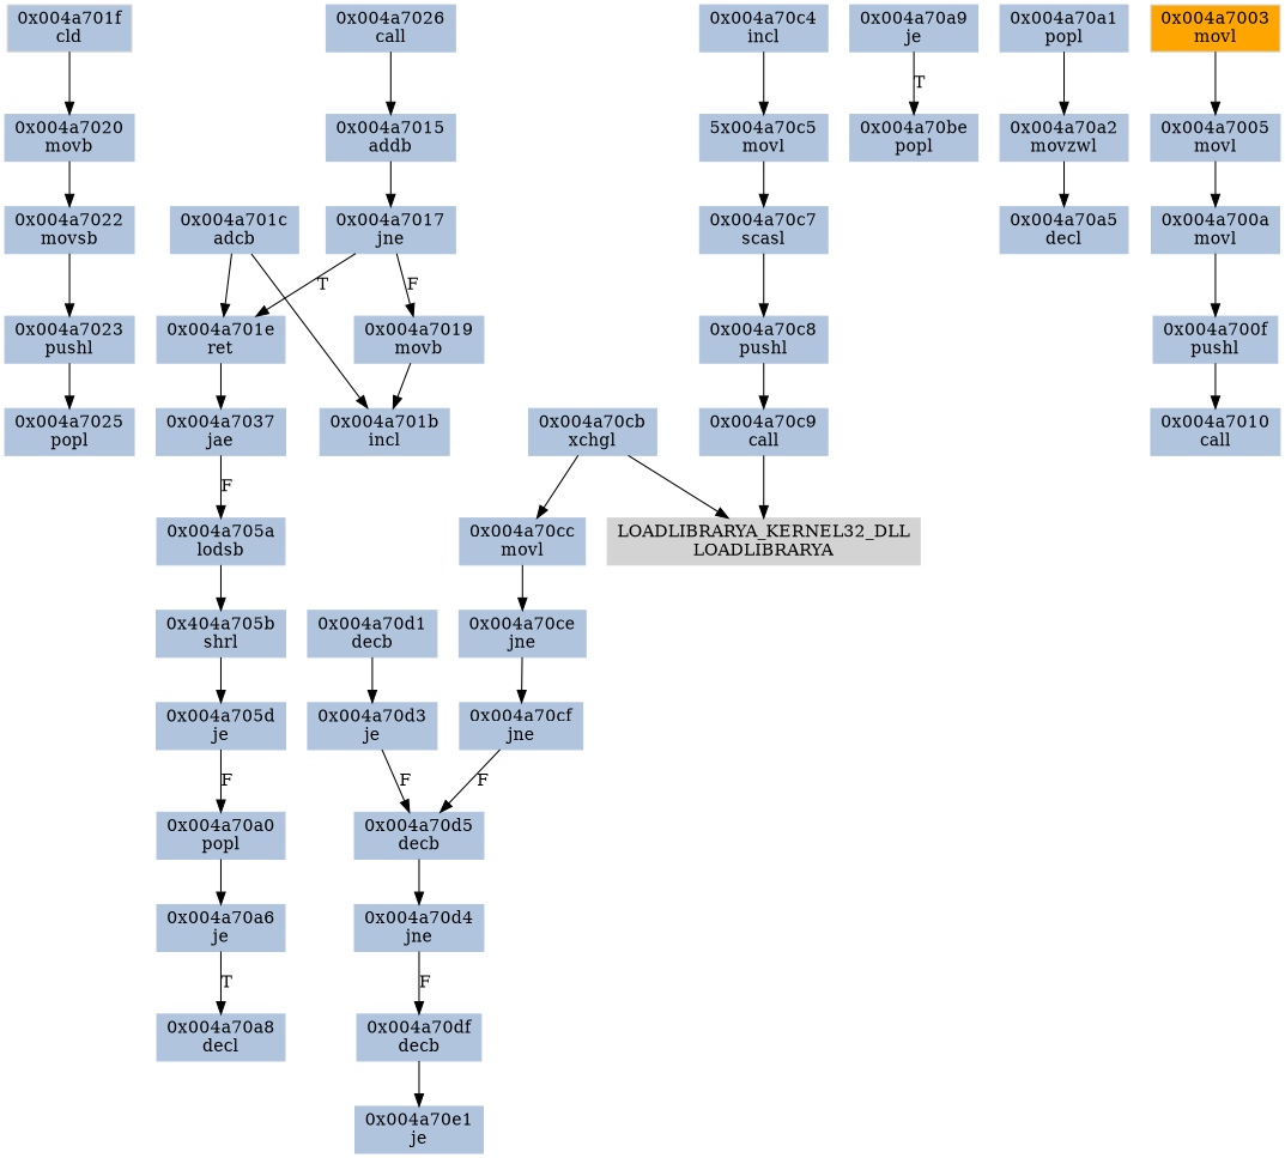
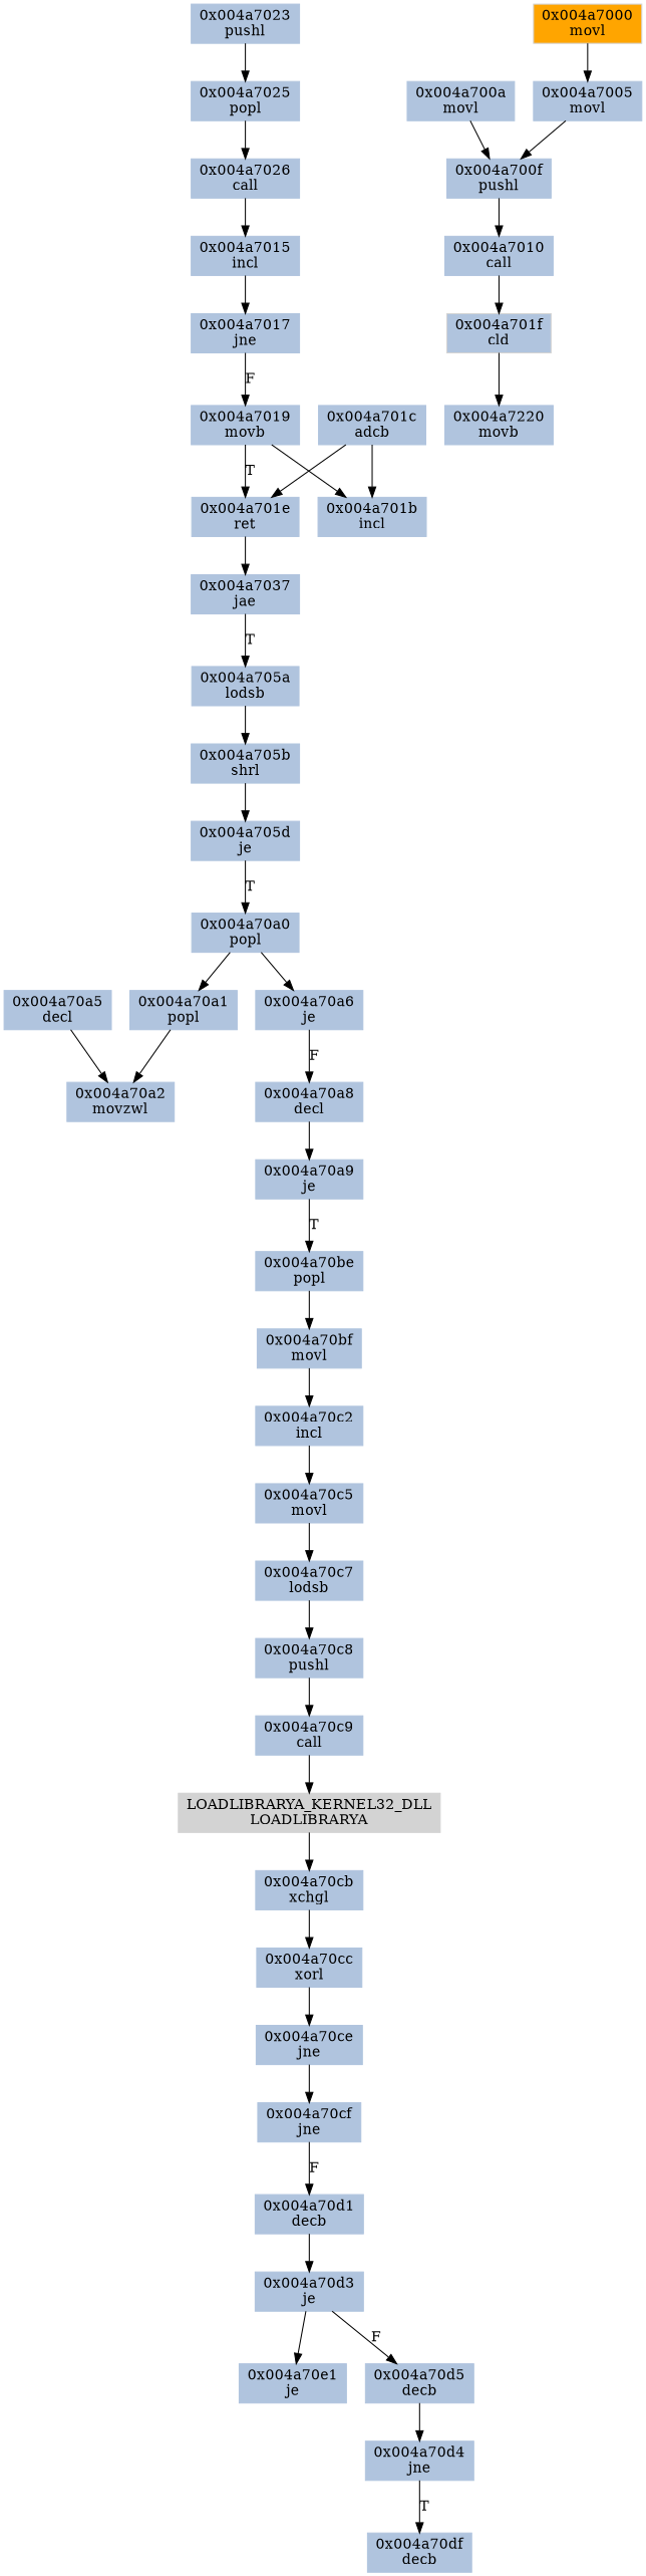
  strict digraph {
    node [color=lightsteelblue fillcolor=lightsteelblue shape=rectangle style=filled]
    edge [color="#000000"]
-   n1 [label="0x004a7022\nmovsb"]
    n2 [label="0x004a7023\npushl"]
    n3 [label="0x004a7025\npopl"]
    n4 [label="0x004a7026\ncall"]
    n5 [label="0x004a70df\ndecb"]
    n6 [label="0x004a70e1\nje"]
    n7 [label="0x004a70d3\nje"]
    n8 [label="0x004a70d5\ndecb"]
    n9 [label="0x004a70d4\njne"]
    n10 [label="0x004a70cb\nxchgl"]
-   n11 [label="0x004a70cc\nmovl"]
+   n11 [label="0x004a70cc\nxorl"]
    n12 [label="0x004a70ce\njne"]
    n13 [label="0x004a70cf\njne"]
-   n14 [label="0x004a70c7\nscasl"]
+   n14 [label="0x004a70c7\nlodsb"]
    n15 [label="0x004a70c8\npushl"]
    n16 [label="0x004a70c9\ncall"]
    n17 [color=lightgrey fillcolor=lightgrey label="LOADLIBRARYA_KERNEL32_DLL\nLOADLIBRARYA"]
-   n18 [label="0x004a70c4\nincl"]
-   n19 [label="5x004a70c5\nmovl"]
+   n18 [label="0x004a70c2\nincl"]
+   n19 [label="0x004a70c5\nmovl"]
    n20 [label="0x004a70be\npopl"]
-   n22 [label="0x004a7015\naddb"]
+   n21 [label="0x004a70bf\nmovl"]
+   n22 [label="0x004a7015\nincl"]
    n23 [label="0x004a7017\njne"]
    n24 [label="0x004a701e\nret"]
    n25 [label="0x004a7019\nmovb"]
    n26 [label="0x004a7037\njae"]
    n27 [label="0x004a701b\nincl"]
    n28 [label="0x004a705a\nlodsb"]
-   n29 [label="0x404a705b\nshrl"]
+   n29 [label="0x004a705b\nshrl"]
    n30 [label="0x004a70a0\npopl"]
    n31 [label="0x004a70a1\npopl"]
    n32 [label="0x004a70a6\nje"]
    n33 [label="0x004a70a2\nmovzwl"]
    n34 [label="0x004a70a5\ndecl"]
    n35 [label="0x004a700a\nmovl"]
    n36 [label="0x004a700f\npushl"]
    n37 [label="0x004a7010\ncall"]
    n38 [color=lightgrey label="0x004a701f\ncld"]
    n39 [label="0x004a70a8\ndecl"]
    n40 [label="0x004a70a9\nje"]
-   n41 [label="0x004a7020\nmovb"]
+   n41 [label="0x004a7220\nmovb"]
    n42 [label="0x004a7005\nmovl"]
    n43 [label="0x004a705d\nje"]
-   n44 [color=lightgrey fillcolor=orange label="0x004a7003\nmovl"]
+   n44 [color=lightgrey fillcolor=orange label="0x004a7000\nmovl"]
    n45 [label="0x004a701c\nadcb"]
    n46 [label="0x004a70d1\ndecb"]
-   n1 -> n2
    n2 -> n3
+   n3 -> n4
    n4 -> n22
-   n5 -> n6
+   n7 -> n6
    n7 -> n8 [label=F]
    n8 -> n9
-   n9 -> n5 [label=F]
+   n9 -> n5 [label=T]
    n10 -> n11
    n11 -> n12
    n12 -> n13
-   n13 -> n8 [label=F]
+   n13 -> n46 [label=F]
    n14 -> n15
    n15 -> n16
    n16 -> n17
-   n10 -> n17
+   n17 -> n10
    n18 -> n19
    n19 -> n14
+   n20 -> n21
+   n21 -> n18
    n22 -> n23
-   n23 -> n24 [label=T]
+   n25 -> n24 [label=T]
    n23 -> n25 [label=F]
    n24 -> n26
    n25 -> n27
-   n26 -> n28 [label=F]
+   n26 -> n28 [label=T]
    n28 -> n29
    n29 -> n43
+   n30 -> n31
    n30 -> n32
    n31 -> n33
-   n32 -> n39 [label=T]
-   n33 -> n34
+   n32 -> n39 [label=F]
+   n34 -> n33
    n35 -> n36
    n36 -> n37
+   n37 -> n38
    n38 -> n41
+   n39 -> n40
    n40 -> n20 [label=T]
-   n41 -> n1
-   n42 -> n35
-   n43 -> n30 [label=F]
+   n42 -> n36
+   n43 -> n30 [label=T]
    n44 -> n42
    n45 -> n24
    n45 -> n27
    n46 -> n7
  }
